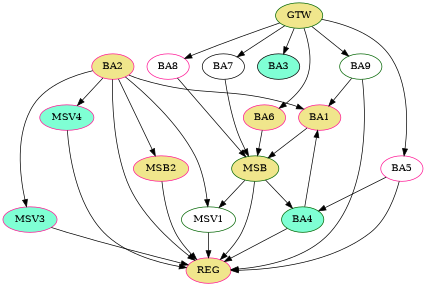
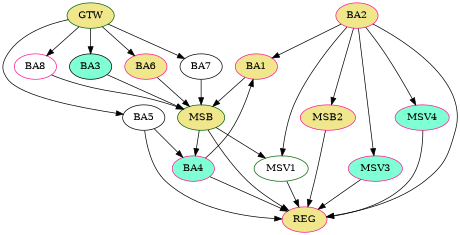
  strict digraph {
    node [color=deeppink fillcolor=khaki style=filled]
    n1 [label=BA1]
    n2 [color=darkgreen label=MSB]
    n3 [label=REG]
    n4 [color=darkgreen fillcolor=white label=MSV1]
-   n5 [color=darkgreen fillcolor=aquamarine label=BA4]
+   n5 [fillcolor=aquamarine label=BA4]
    n6 [label=BA2]
    n7 [label=MSB2]
    n8 [fillcolor=aquamarine label=MSV3]
    n9 [fillcolor=aquamarine label=MSV4]
    n10 [color=black fillcolor=aquamarine label=BA3]
-   n11 [fillcolor=white label=BA5]
+   n11 [color=black fillcolor=white label=BA5]
    n12 [label=BA6]
    n13 [color=black fillcolor=white label=BA7]
    n14 [fillcolor=white label=BA8]
-   n15 [color=darkgreen fillcolor=white label=BA9]
    n16 [color=darkgreen label=GTW]
    n1 -> n2
    n2 -> n3
    n2 -> n4
    n2 -> n5
    n4 -> n3
    n5 -> n1
    n5 -> n3
    n6 -> n1
    n6 -> n3
    n6 -> n4
    n6 -> n7
    n6 -> n8
    n6 -> n9
    n7 -> n3
    n8 -> n3
    n9 -> n3
+   n10 -> n2
    n11 -> n3
    n11 -> n5
    n12 -> n2
    n13 -> n2
    n14 -> n2
-   n15 -> n1
-   n15 -> n3
    n16 -> n10
    n16 -> n11
    n16 -> n12
    n16 -> n13
    n16 -> n14
-   n16 -> n15
  }
